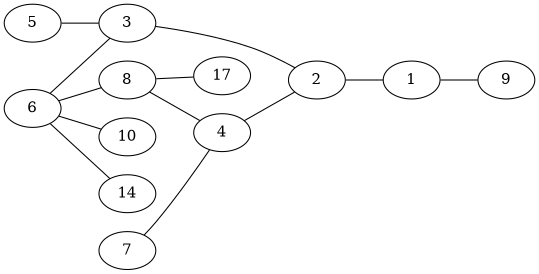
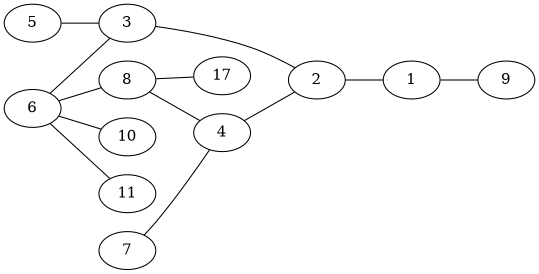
  graph {
    rankdir=LR
    node [chem=H]
    edge [valence=1]
    1 [chem=O]
    9
    2 [chem=N]
    3 [chem=C]
    4 [chem=C]
    5 [chem=O]
    6 [chem=C]
    8 [chem=C]
    10
-   11 [label=14]
+   11
    n11 [label=17]
    7 [chem=O]
    1 -- 9
    2 -- 1
    3 -- 2
    4 -- 2
    5 -- 3 [valence=2]
    6 -- 3
    6 -- 8
    6 -- 10
    6 -- 11
    8 -- 4
    8 -- n11
    7 -- 4 [valence=2]
  }
